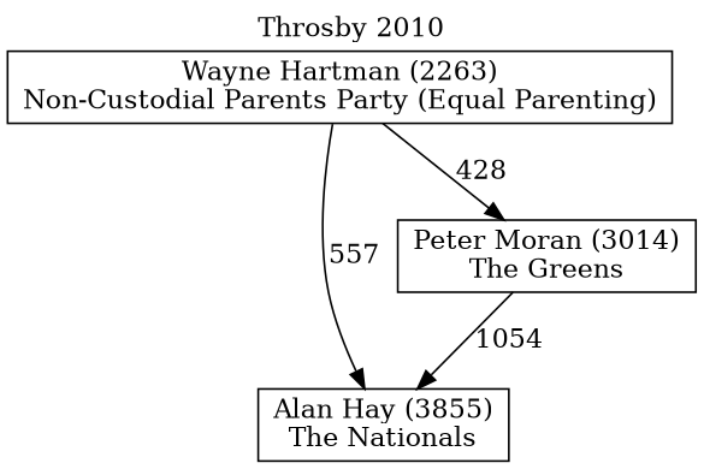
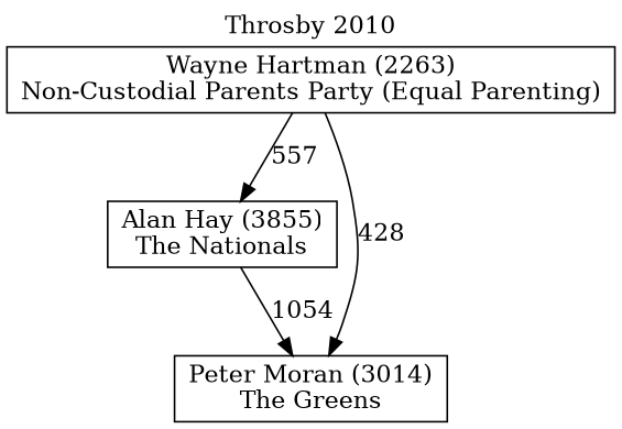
  digraph {
    label="Throsby 2010"
    labelloc=t
    mclimit=10
    node [shape=box]
    n1 [label="Alan Hay (3855)\nThe Nationals"]
    n2 [label="Peter Moran (3014)\nThe Greens"]
    n3 [label="Wayne Hartman (2263)\nNon-Custodial Parents Party (Equal Parenting)"]
-   n2 -> n1 [label=1054]
+   n1 -> n2 [label=1054]
    n3 -> n1 [label=557]
    n3 -> n2 [label=428]
  }
